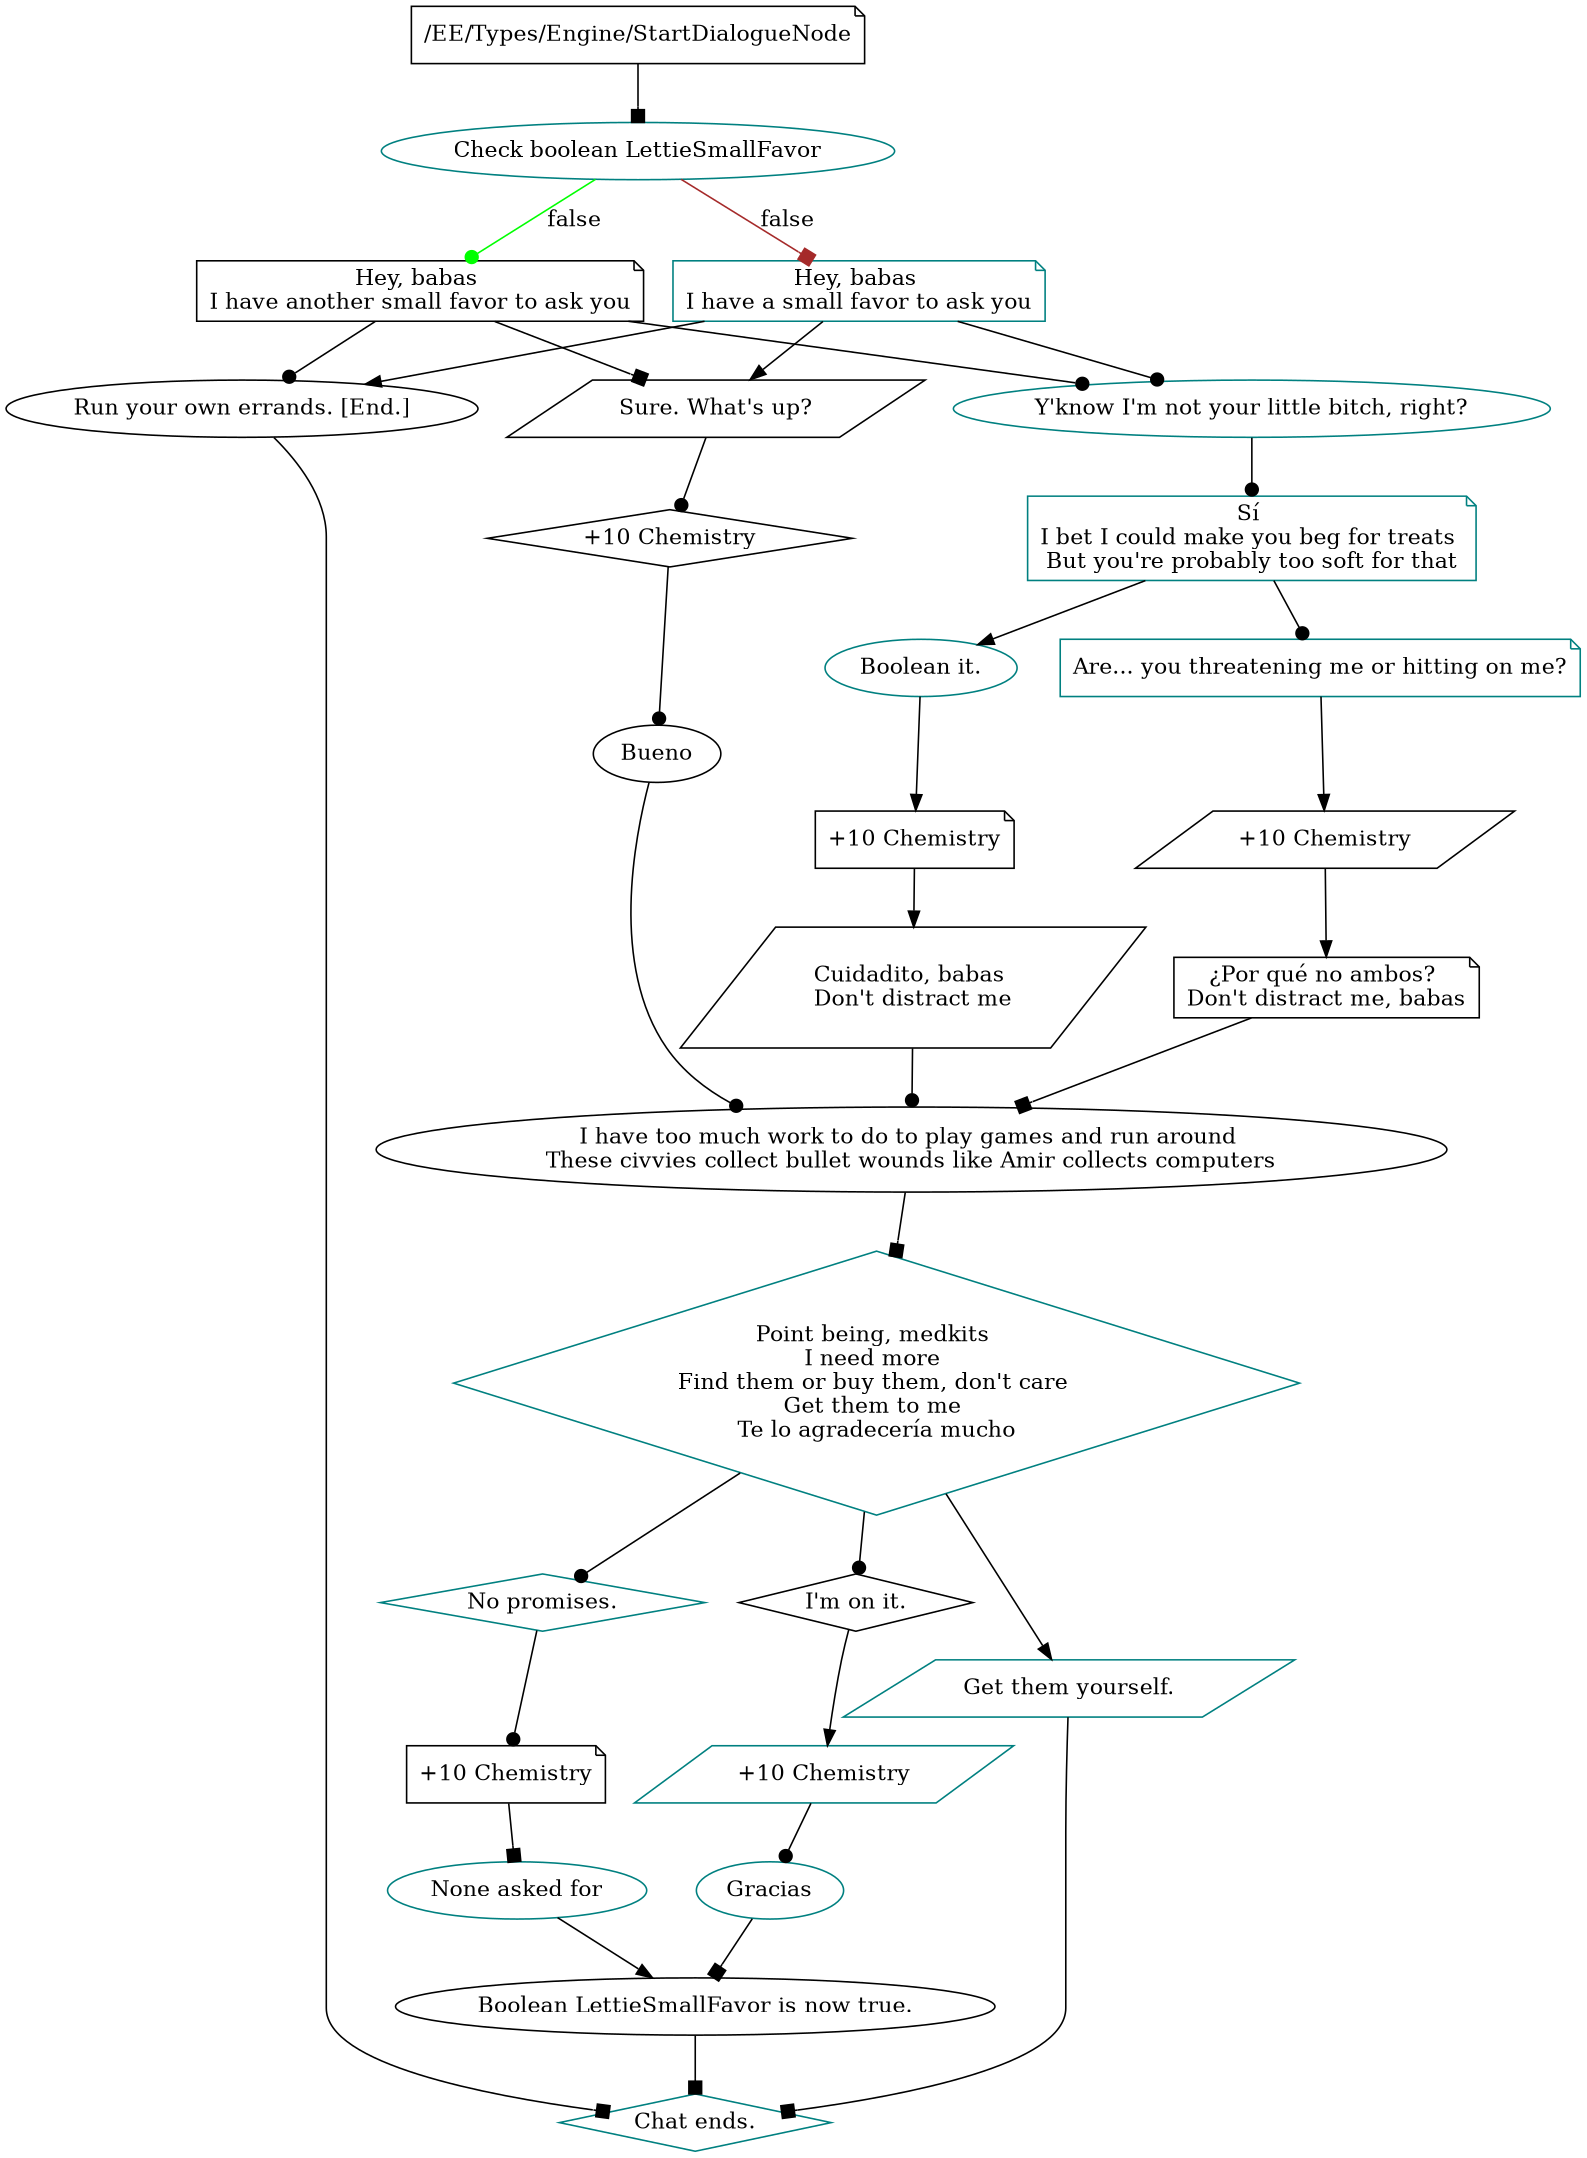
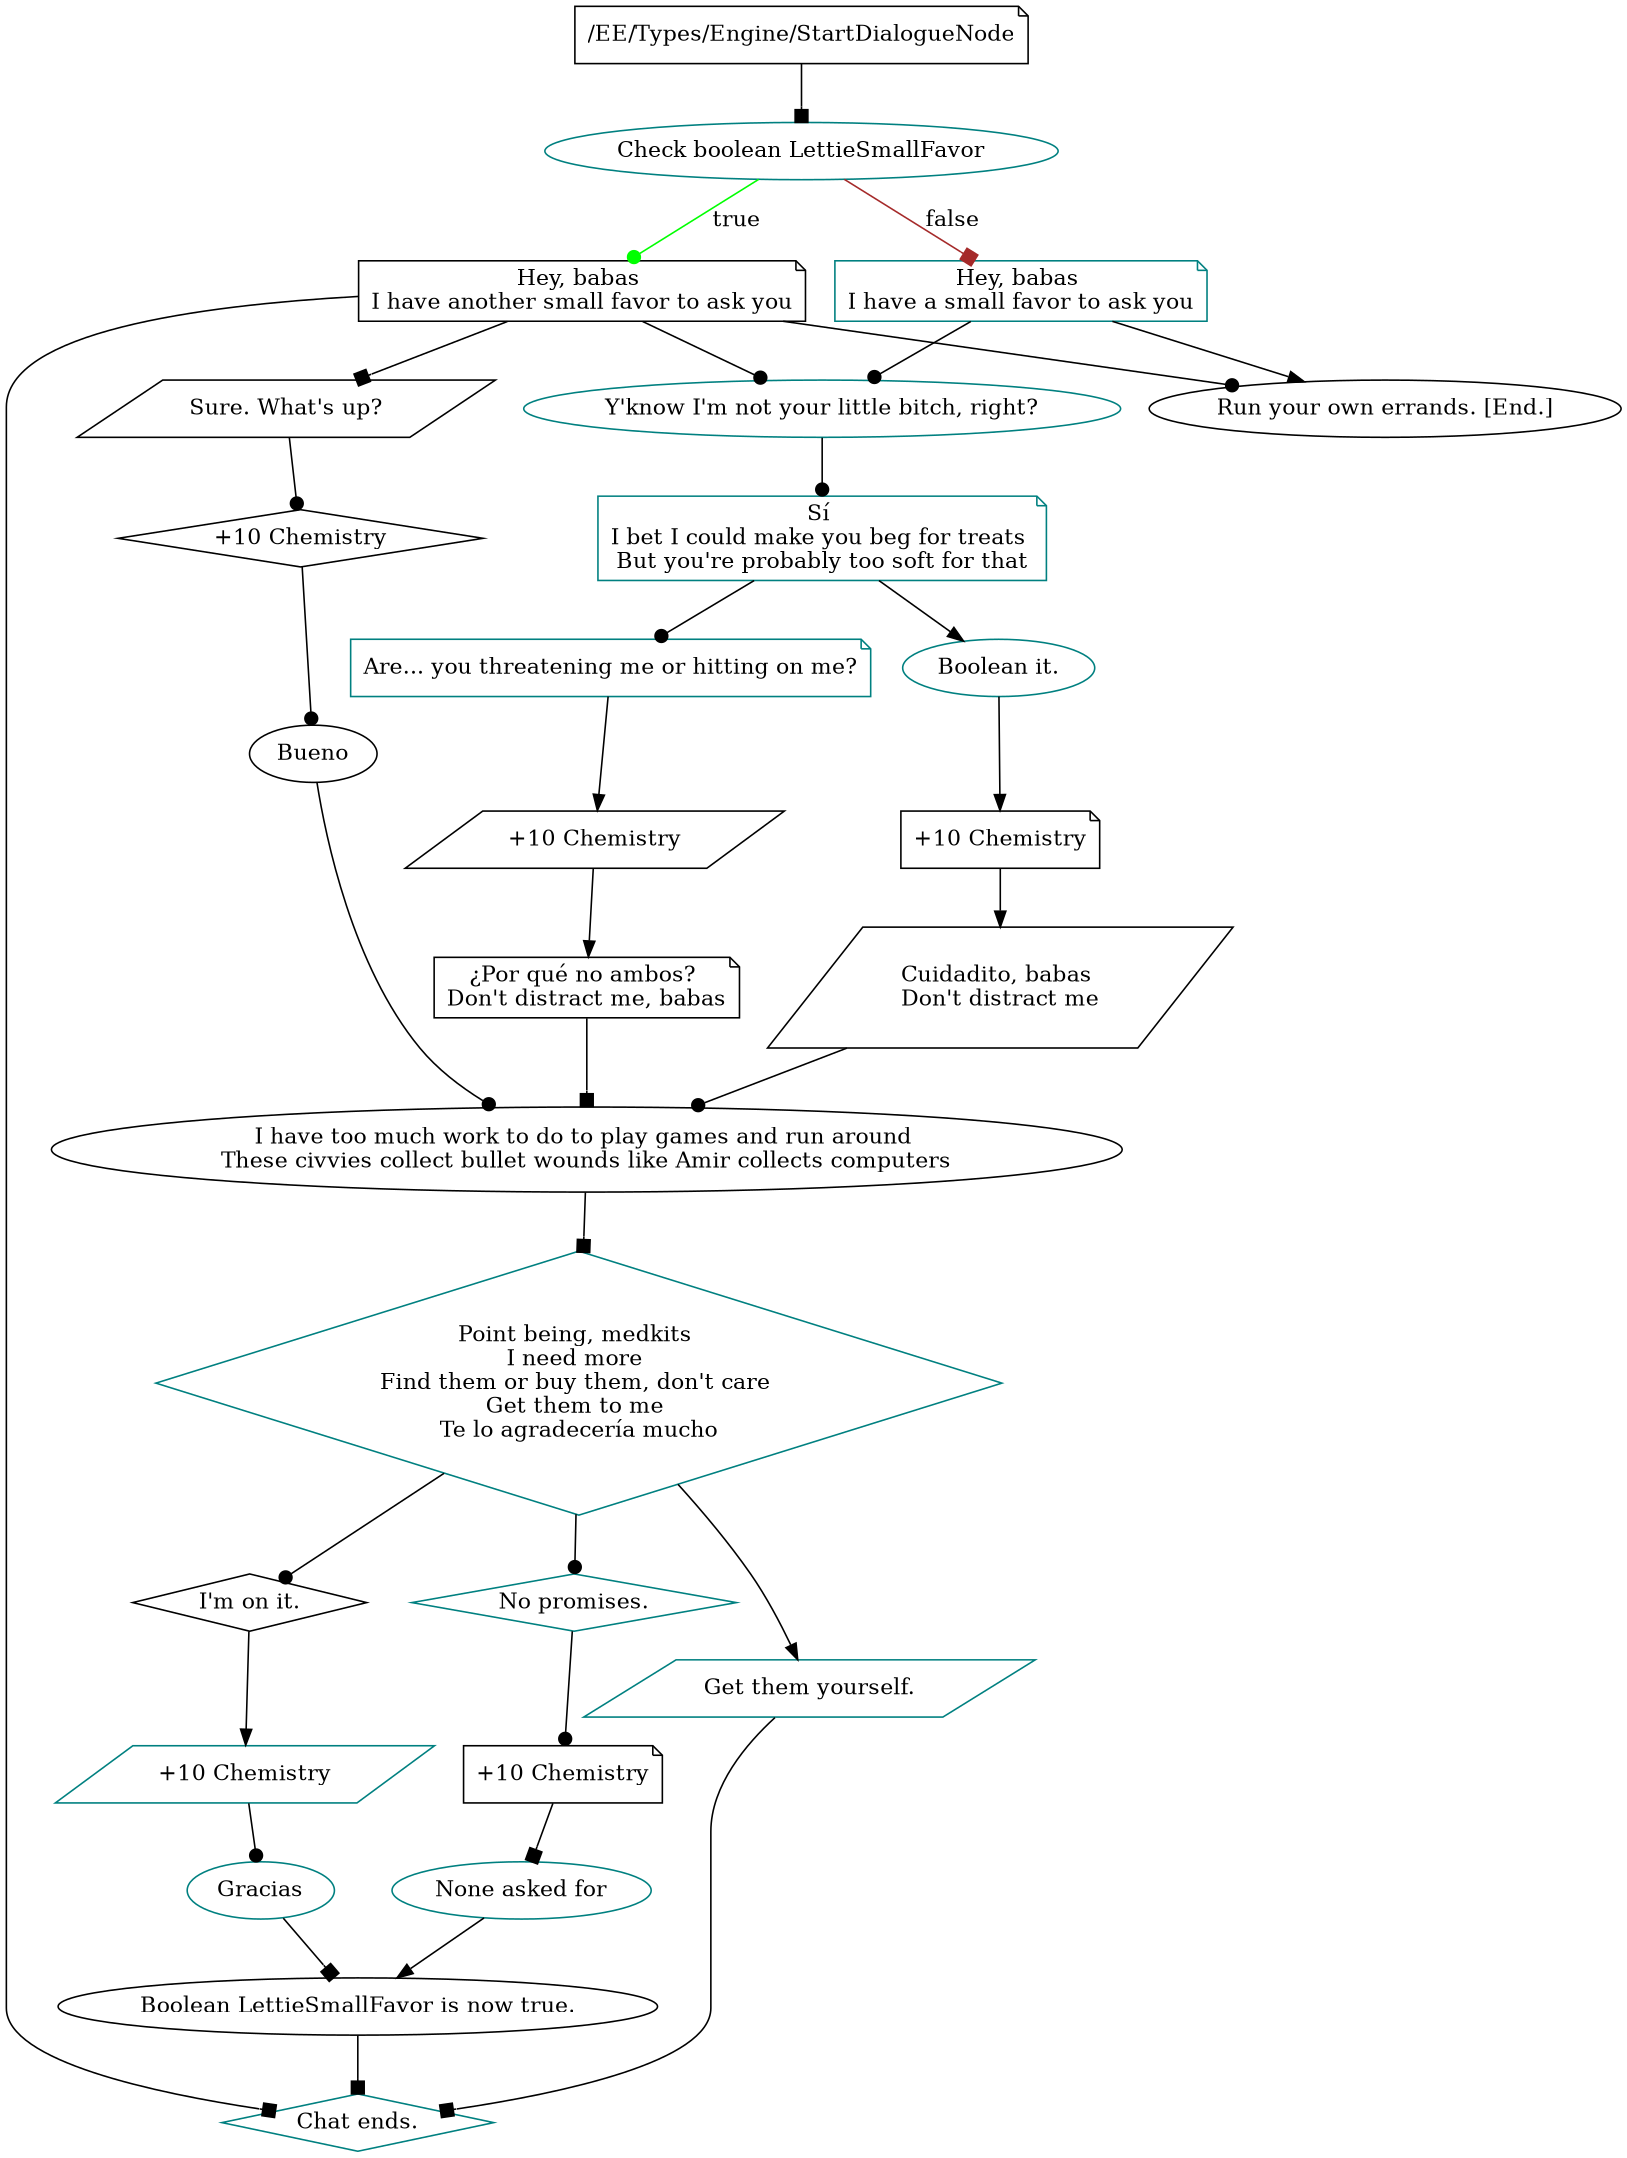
  digraph {
    node [color=black shape=ellipse]
    edge [arrowhead=dot]
    n1 [label="/EE/Types/Engine/StartDialogueNode" shape=note]
    n2 [color=teal label="Check boolean LettieSmallFavor"]
    n3 [label="Hey, babas \nI have another small favor to ask you" shape=note]
    n4 [color=teal label="Hey, babas \nI have a small favor to ask you" shape=note]
    n5 [label="Sure. What's up?" shape=parallelogram]
    n6 [color=teal label="Y'know I'm not your little bitch, right?"]
    n7 [label="Run your own errands. [End.]"]
    n8 [label="+10 Chemistry" shape=diamond]
    n9 [color=teal label="Sí \nI bet I could make you beg for treats \nBut you're probably too soft for that" shape=note]
    "Chat ends." [color=teal shape=diamond]
    n11 [label=Bueno]
    n12 [color=teal label="Are... you threatening me or hitting on me?" shape=note]
    n13 [color=teal label="Boolean it."]
    n14 [label="I have too much work to do to play games and run around \nThese civvies collect bullet wounds like Amir collects computers"]
    n15 [label="+10 Chemistry" shape=parallelogram]
    n16 [label="+10 Chemistry" shape=note]
    n17 [color=teal label="Point being, medkits \nI need more \nFind them or buy them, don't care \nGet them to me \nTe lo agradecería mucho" shape=diamond]
    n18 [label="¿Por qué no ambos? \nDon't distract me, babas" shape=note]
    n19 [label="Cuidadito, babas \nDon't distract me" shape=parallelogram]
    n20 [label="I'm on it." shape=diamond]
    n21 [color=teal label="No promises." shape=diamond]
    n22 [color=teal label="Get them yourself." shape=parallelogram]
    n23 [color=teal label="+10 Chemistry" shape=parallelogram]
    n24 [label="+10 Chemistry" shape=note]
    n25 [color=teal label=Gracias]
    n26 [color=teal label="None asked for"]
    n27 [label="Boolean LettieSmallFavor is now true."]
    n1 -> n2 [arrowhead=box]
-   n2 -> n3 [color=green label=false]
+   n2 -> n3 [color=green label=true]
    n2 -> n4 [arrowhead=box color=brown label=false]
    n3 -> n5 [arrowhead=box]
    n3 -> n6
    n3 -> n7
-   n4 -> n5 [arrowhead=normal]
    n4 -> n6
    n4 -> n7 [arrowhead=normal]
    n5 -> n8
    n6 -> n9
-   n7 -> "Chat ends." [arrowhead=box]
+   n3 -> "Chat ends." [arrowhead=box]
    n8 -> n11
    n9 -> n12
    n9 -> n13 [arrowhead=normal]
    n11 -> n14
    n12 -> n15 [arrowhead=normal]
    n13 -> n16 [arrowhead=normal]
    n14 -> n17 [arrowhead=box]
    n15 -> n18 [arrowhead=normal]
    n16 -> n19 [arrowhead=normal]
    n17 -> n20
    n17 -> n21
    n17 -> n22 [arrowhead=normal]
    n18 -> n14 [arrowhead=box]
    n19 -> n14
    n20 -> n23 [arrowhead=normal]
    n21 -> n24
    n22 -> "Chat ends." [arrowhead=box]
    n23 -> n25
    n24 -> n26 [arrowhead=box]
    n25 -> n27 [arrowhead=box]
    n26 -> n27 [arrowhead=normal]
    n27 -> "Chat ends." [arrowhead=box]
  }
